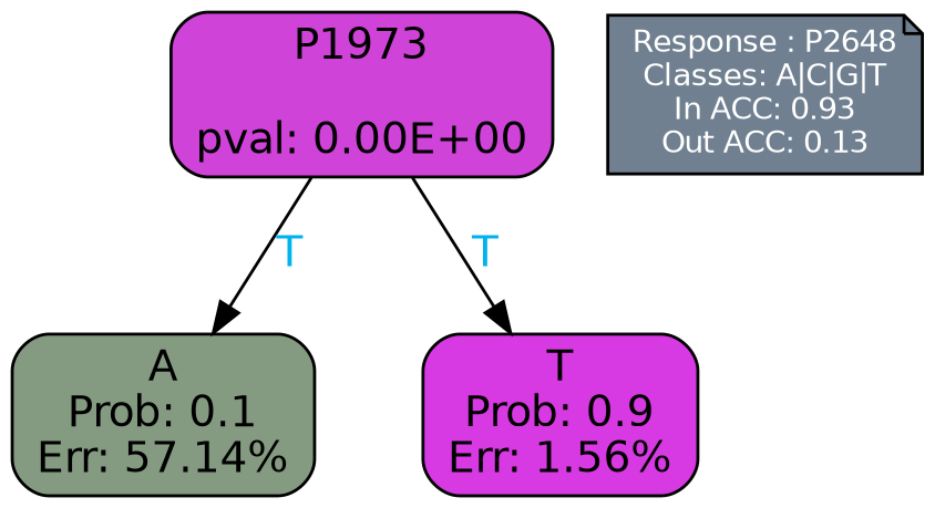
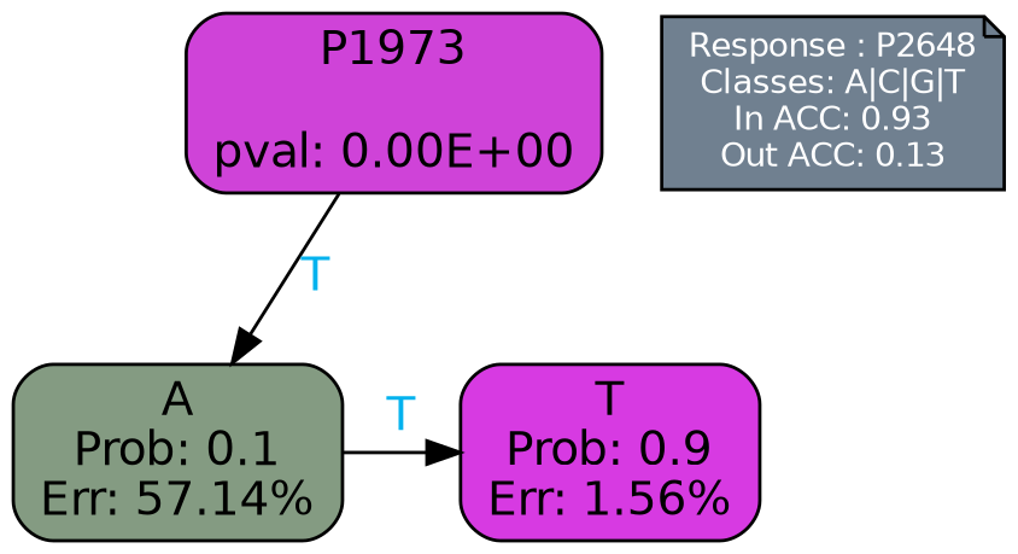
  digraph {
    ranksep=equally
    splines=polylines
    node [color=black fontname=helvetica shape=box style="filled, rounded"]
    edge [fontcolor=deepskyblue2 fontname=helvetica]
    n1 [fillcolor="#849b82" label="A\nProb: 0.1\nErr: 57.14%"]
    n2 [fillcolor="#d73ae2" label="T\nProb: 0.9\nErr: 1.56%"]
    n3 [align=left fillcolor=slategray fontcolor=white fontsize=10 label="Response : P2648\nClasses: A|C|G|T\nIn ACC: 0.93\nOut ACC: 0.13\n" shape=note style=filled]
    n4 [fillcolor="#cf43d8" label="P1973\n\npval: 0.00E+00"]
    subgraph sub_1 {
      rank=same
      n1
      n2
    }
    subgraph sub_2 {
      rank=same
      n3
      n4
    }
    n4 -> n1 [label=T]
-   n4 -> n2 [label=T]
+   n1 -> n2 [label=T]
  }
